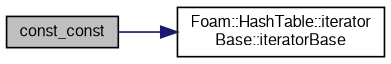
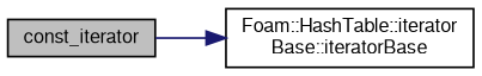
  digraph {
    rankdir=LR
    node [color=black fontname=FreeSans fontsize=10 shape=record]
-   n1 [fillcolor=grey75 fontcolor=black height=0.2 label=const_const style=filled width=0.4]
+   n1 [fillcolor=grey75 fontcolor=black height=0.2 label=const_iterator style=filled width=0.4]
    n2 [height=0.2 label="Foam::HashTable::iterator\lBase::iteratorBase" width=0.4]
    n1 -> n2 [color=midnightblue fontname=FreeSans fontsize=10 labelfontname=FreeSans labelfontsize=10 style=solid]
  }
